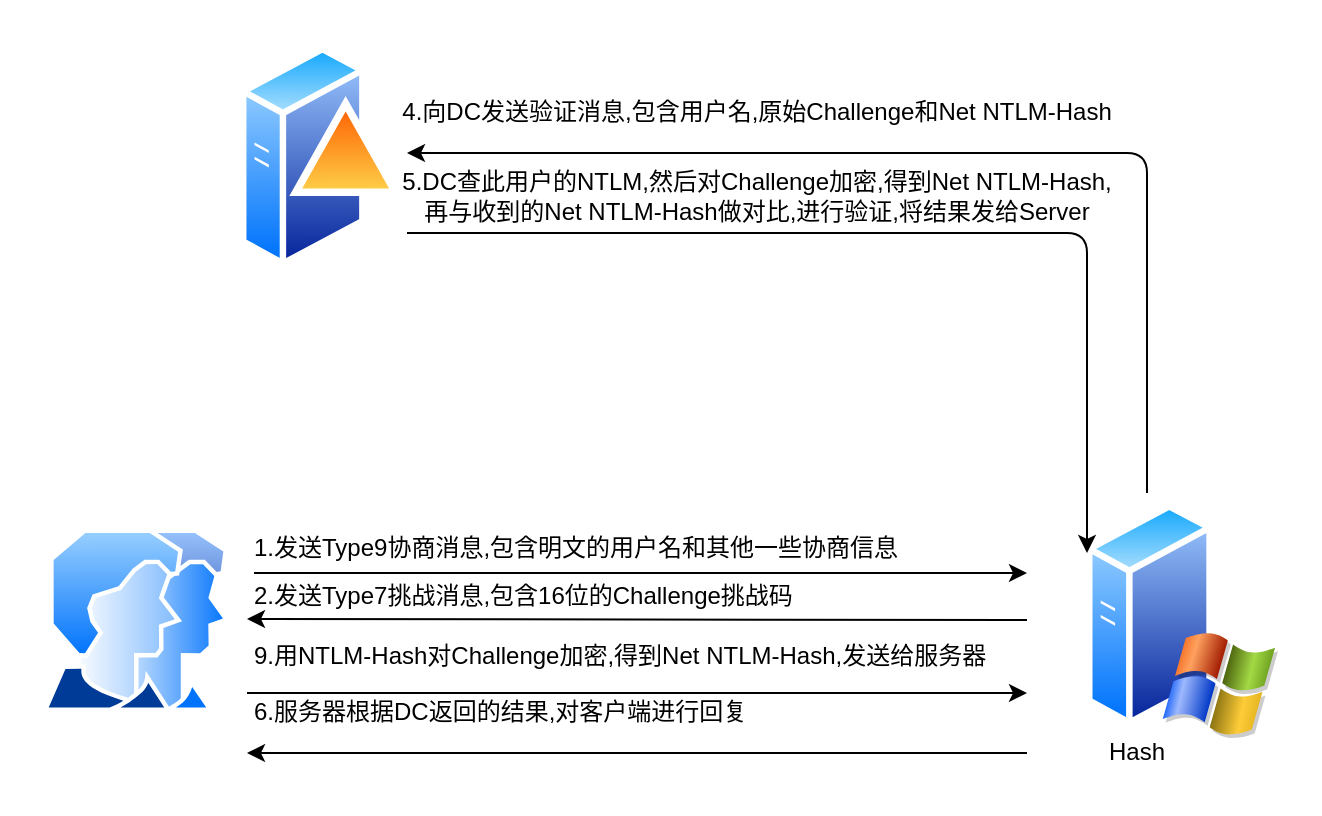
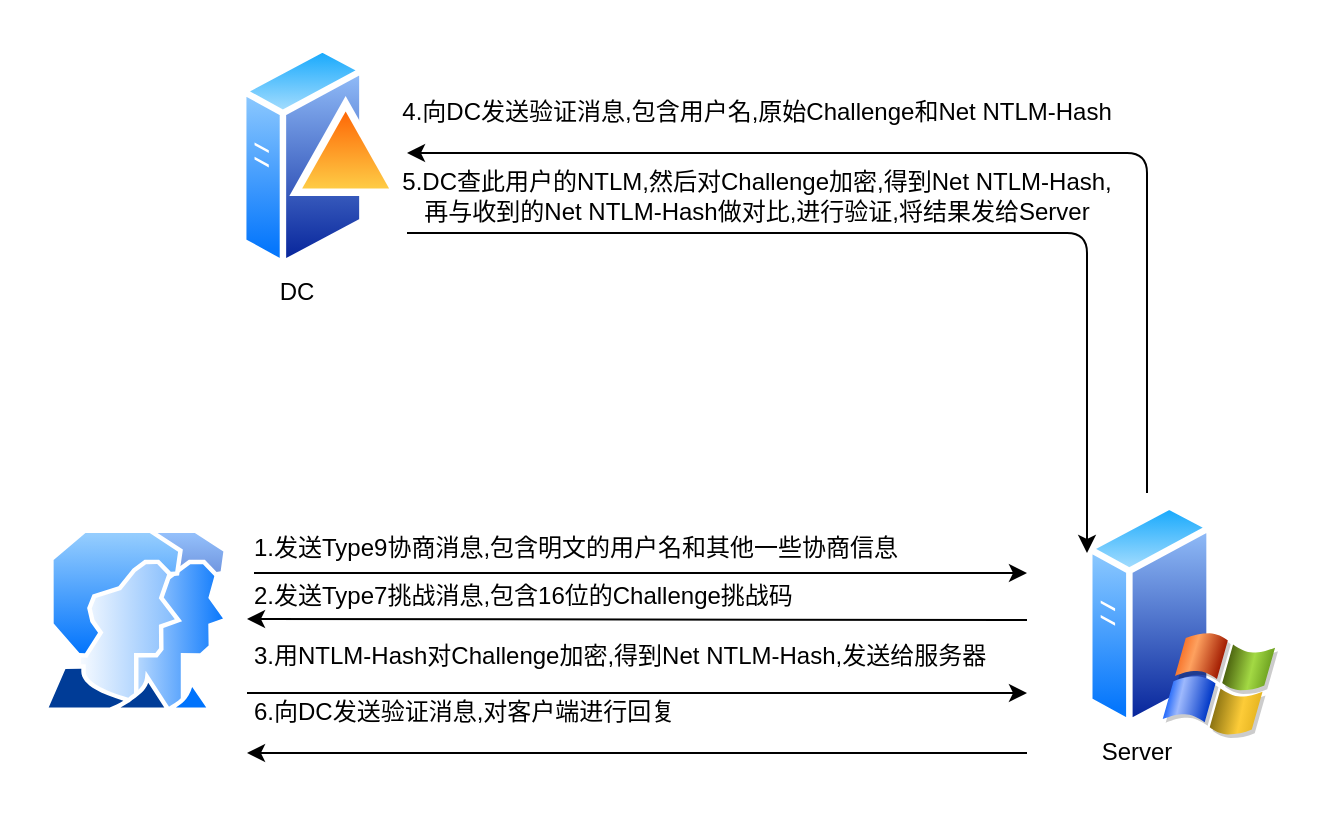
  <mxCell id="0" />
  <mxCell id="1" parent="0" />
  <mxCell id="2" value="" style="aspect=fixed;perimeter=ellipsePerimeter;html=1;align=center;shadow=0;dashed=0;spacingTop=3;image;image=img/lib/active_directory/windows_server_2.svg;" parent="1" vertex="1"><mxGeometry x="543" y="250.17" width="96" height="120" as="geometry" /></mxCell>
  <mxCell id="3" value="" style="aspect=fixed;perimeter=ellipsePerimeter;html=1;align=center;shadow=0;dashed=0;spacingTop=3;image;image=img/lib/active_directory/user_accounts.svg;" parent="1" vertex="1"><mxGeometry x="20.74" y="264.33" width="94.51" height="91.67" as="geometry" /></mxCell>
- <mxCell id="4" value="Hash" style="text;html=1;align=center;verticalAlign=middle;resizable=0;points=[];autosize=1;" parent="1" vertex="1"><mxGeometry x="543" y="366" width="50" height="20" as="geometry" /></mxCell>
+ <mxCell id="4" value="Server" style="text;html=1;align=center;verticalAlign=middle;resizable=0;points=[];autosize=1;" parent="1" vertex="1"><mxGeometry x="543" y="366" width="50" height="20" as="geometry" /></mxCell>
  <mxCell id="5" value="" style="endArrow=classic;html=1;" parent="1" edge="1"><mxGeometry width="50" height="50" relative="1" as="geometry"><mxPoint x="126.5" y="286" as="sourcePoint" /><mxPoint x="513" y="286" as="targetPoint" /></mxGeometry></mxCell>
  <mxCell id="6" value="" style="endArrow=classic;html=1;" parent="1" edge="1"><mxGeometry width="50" height="50" relative="1" as="geometry"><mxPoint x="513" y="309.5" as="sourcePoint" /><mxPoint x="123" y="309" as="targetPoint" /></mxGeometry></mxCell>
  <mxCell id="7" value="" style="endArrow=classic;html=1;" parent="1" edge="1"><mxGeometry width="50" height="50" relative="1" as="geometry"><mxPoint x="123" y="346" as="sourcePoint" /><mxPoint x="513" y="346" as="targetPoint" /></mxGeometry></mxCell>
  <mxCell id="8" value="" style="endArrow=classic;html=1;" parent="1" edge="1"><mxGeometry width="50" height="50" relative="1" as="geometry"><mxPoint x="513" y="376" as="sourcePoint" /><mxPoint x="123" y="376" as="targetPoint" /></mxGeometry></mxCell>
  <mxCell id="9" value="1.发送Type9协商消息,包含明文的用户名和其他一些协商信息" style="text;html=1;align=left;verticalAlign=middle;resizable=0;points=[];autosize=1;" parent="1" vertex="1"><mxGeometry x="125" y="264" width="340" height="20" as="geometry" /></mxCell>
  <mxCell id="10" value="2.发送Type7挑战消息,包含16位的Challenge挑战码" style="text;html=1;align=left;verticalAlign=middle;resizable=0;points=[];autosize=1;" parent="1" vertex="1"><mxGeometry x="125" y="288" width="280" height="20" as="geometry" /></mxCell>
- <mxCell id="11" value="9.用NTLM-Hash对Challenge加密,得到Net NTLM-Hash,发送给服务器" style="text;html=1;align=left;verticalAlign=middle;resizable=0;points=[];autosize=1;" parent="1" vertex="1"><mxGeometry x="125" y="318" width="380" height="20" as="geometry" /></mxCell>
- <mxCell id="12" value="6.服务器根据DC返回的结果,对客户端进行回复" style="text;html=1;align=left;verticalAlign=middle;resizable=0;points=[];autosize=1;" parent="1" vertex="1"><mxGeometry x="125" y="346" width="260" height="20" as="geometry" /></mxCell>
+ <mxCell id="11" value="3.用NTLM-Hash对Challenge加密,得到Net NTLM-Hash,发送给服务器" style="text;html=1;align=left;verticalAlign=middle;resizable=0;points=[];autosize=1;" parent="1" vertex="1"><mxGeometry x="125" y="318" width="380" height="20" as="geometry" /></mxCell>
+ <mxCell id="12" value="6.向DC发送验证消息,对客户端进行回复" style="text;html=1;align=left;verticalAlign=middle;resizable=0;points=[];autosize=1;" parent="1" vertex="1"><mxGeometry x="125" y="346" width="260" height="20" as="geometry" /></mxCell>
  <mxCell id="13" value="" style="aspect=fixed;perimeter=ellipsePerimeter;html=1;align=center;shadow=0;dashed=0;spacingTop=3;image;image=img/lib/active_directory/domain_controller.svg;" parent="1" vertex="1"><mxGeometry x="120" y="20.29" width="81" height="115.71" as="geometry" /></mxCell>
  <mxCell id="14" value="" style="endArrow=classic;html=1;" parent="1" edge="1"><mxGeometry width="50" height="50" relative="1" as="geometry"><mxPoint x="573" y="246" as="sourcePoint" /><mxPoint x="203" y="76" as="targetPoint" /><Array as="points"><mxPoint x="573" y="76" /></Array></mxGeometry></mxCell>
  <mxCell id="15" value="" style="endArrow=classic;html=1;" parent="1" edge="1"><mxGeometry width="50" height="50" relative="1" as="geometry"><mxPoint x="203" y="116" as="sourcePoint" /><mxPoint x="543" y="276" as="targetPoint" /><Array as="points"><mxPoint x="543" y="116" /></Array></mxGeometry></mxCell>
  <mxCell id="16" value="4.向DC发送验证消息,包含用户名,原始Challenge和Net NTLM-Hash" style="text;html=1;align=center;verticalAlign=middle;resizable=0;points=[];autosize=1;rotation=0;" parent="1" vertex="1"><mxGeometry x="193" y="46" width="370" height="20" as="geometry" /></mxCell>
  <mxCell id="17" value="5.DC查此用户的NTLM,然后对Challenge加密,得到Net NTLM-Hash,&lt;br&gt;再与收到的Net NTLM-Hash做对比,进行验证,将结果发给Server" style="text;html=1;align=center;verticalAlign=middle;resizable=0;points=[];autosize=1;rotation=0;" parent="1" vertex="1"><mxGeometry x="193" y="83" width="370" height="30" as="geometry" /></mxCell>
+ <mxCell id="18" value="DC" style="text;html=1;align=center;verticalAlign=middle;resizable=0;points=[];autosize=1;" parent="1" vertex="1"><mxGeometry x="133" y="136" width="30" height="20" as="geometry" /></mxCell>
